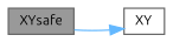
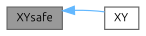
  digraph {
    rankdir=LR
    fontname=Ubuntu
    node [fontname=Ubuntu fontsize=10 shape=box style=filled]
    n1 [color=gray40 fillcolor=grey60 fontcolor=black height=0.2 label=XYsafe width=0.4]
    n2 [color=grey40 fillcolor=white height=0.2 label=XY width=0.4]
-   n1 -> n2 [color=steelblue1 fontname=Ubuntu fontsize=10 labelfontname=Helvetica labelfontsize=10 style=solid]
+   n2 -> n1 [color=steelblue1 fontname=Ubuntu fontsize=10 labelfontname=Helvetica labelfontsize=10 style=solid]
  }
